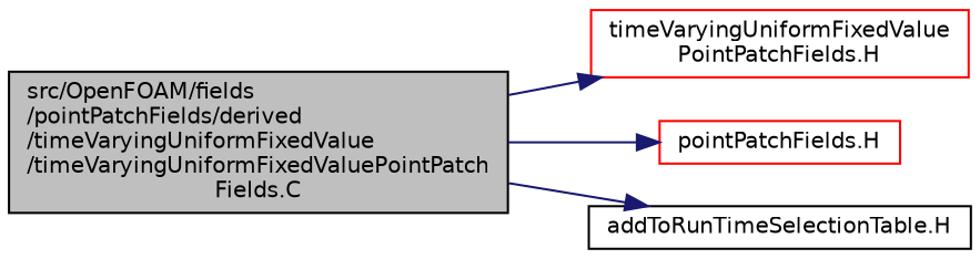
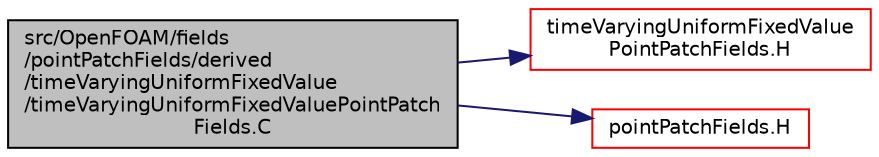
  digraph {
    rankdir=LR
    node [color=black fontname=Helvetica fontsize=10 shape=record]
    edge [color=midnightblue fontname=Helvetica fontsize=10 labelfontname=Helvetica labelfontsize=10 style=solid]
    n1 [fillcolor=grey75 fontcolor=black height=0.2 label="src/OpenFOAM/fields\l/pointPatchFields/derived\l/timeVaryingUniformFixedValue\l/timeVaryingUniformFixedValuePointPatch\lFields.C" style=filled width=0.4]
    n2 [color=red height=0.2 label="timeVaryingUniformFixedValue\lPointPatchFields.H" width=0.4]
    n3 [color=red height=0.2 label="pointPatchFields.H" width=0.4]
-   n4 [height=0.2 label="addToRunTimeSelectionTable.H" width=0.4]
    n1 -> n2
    n1 -> n3
-   n1 -> n4
  }
